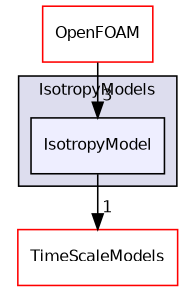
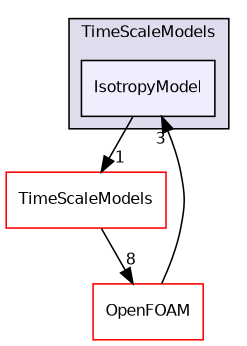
  digraph {
    compound=true
    node [fontname=Helvetica fontsize=10 shape=box color=red]
    edge [labeldistance=1.5 labelfontname=Helvetica labelfontsize=10]
    n1 [fillcolor="#eeeeff" label=IsotropyModel pencolor=black style=filled color=""]
    n2 [label=TimeScaleModels]
    n3 [label=OpenFOAM]
    subgraph cluster_1 {
      bgcolor="#ddddee"
      fontname=Helvetica
      fontsize=10
-     label=IsotropyModels
+     label=TimeScaleModels
      pencolor=black
      n1
    }
    n1 -> n2 [headlabel=1]
+   n2 -> n3 [headlabel=8]
    n3 -> n1 [headlabel=3]
  }
